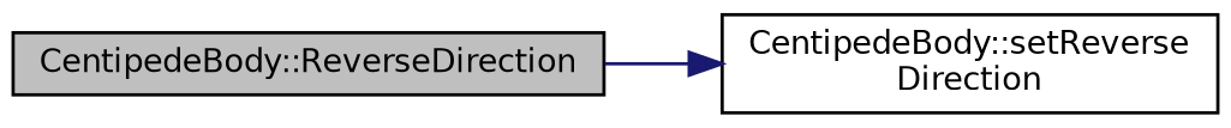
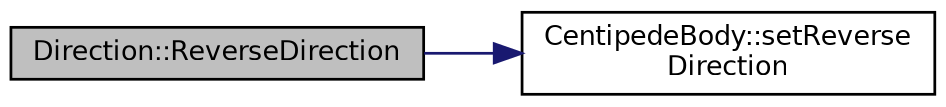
  digraph {
    rankdir=LR
    node [color=black fontname=Helvetica fontsize=10 shape=record style=filled]
-   n1 [fillcolor=grey75 fontcolor=black height=0.2 label="CentipedeBody::ReverseDirection" width=0.4]
+   n1 [fillcolor=grey75 fontcolor=black height=0.2 label="Direction::ReverseDirection" width=0.4]
    n2 [fillcolor=white height=0.2 label="CentipedeBody::setReverse\lDirection" width=0.4]
    n1 -> n2 [color=midnightblue fontname=Helvetica fontsize=10 labelfontname=Helvetica labelfontsize=10 style=solid]
  }
